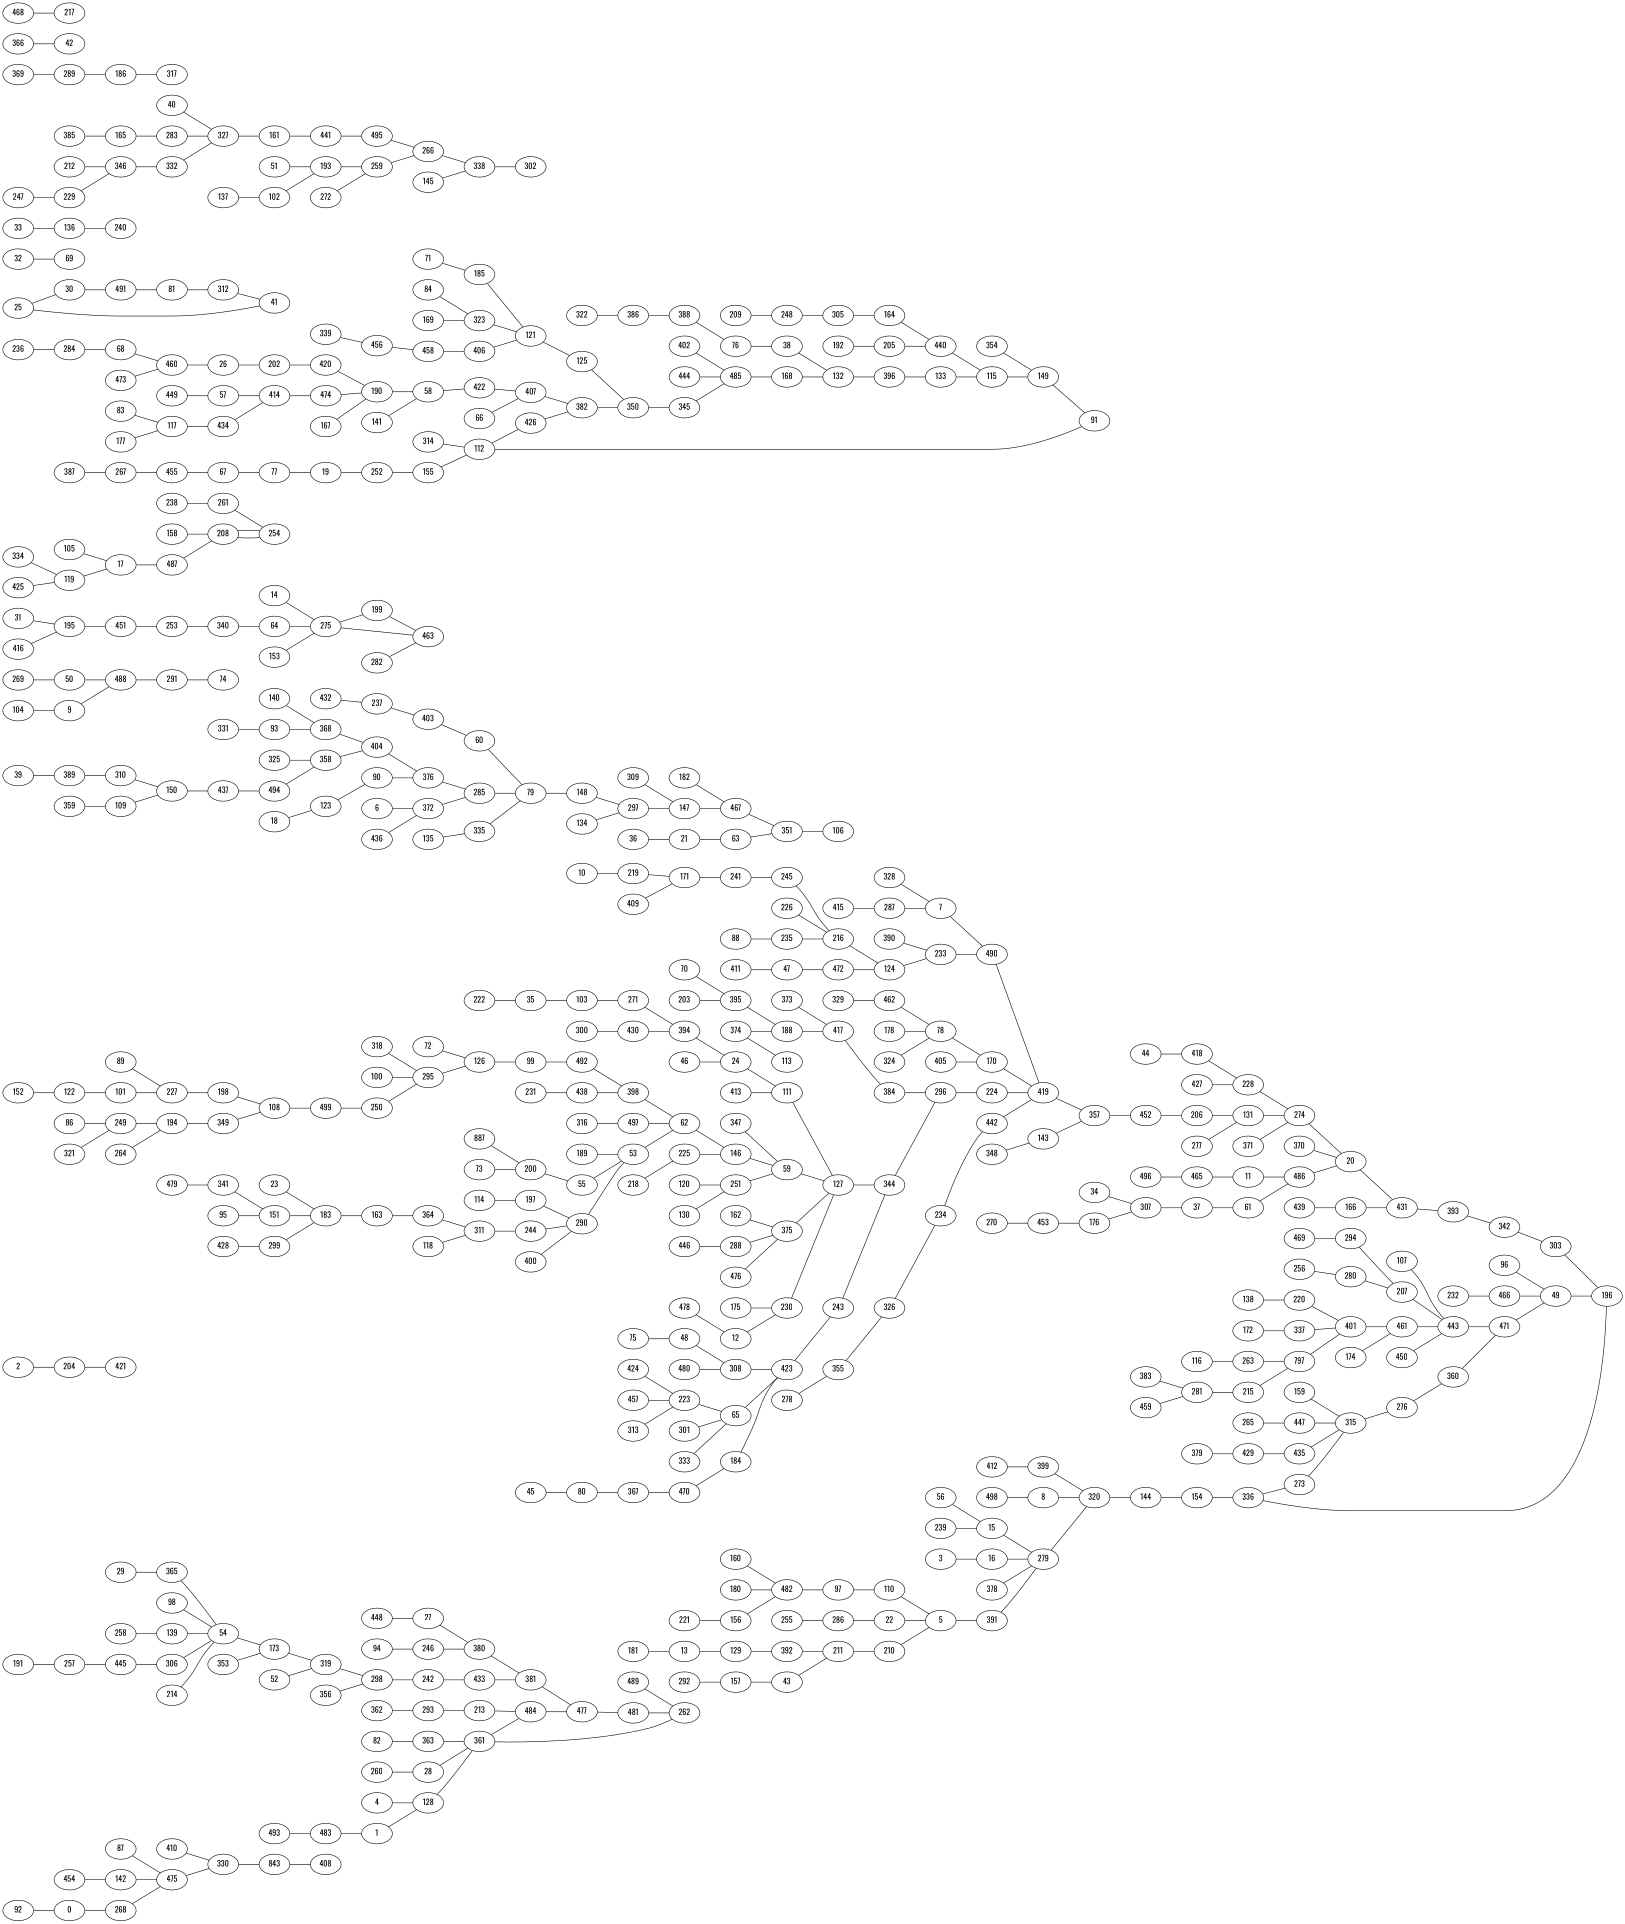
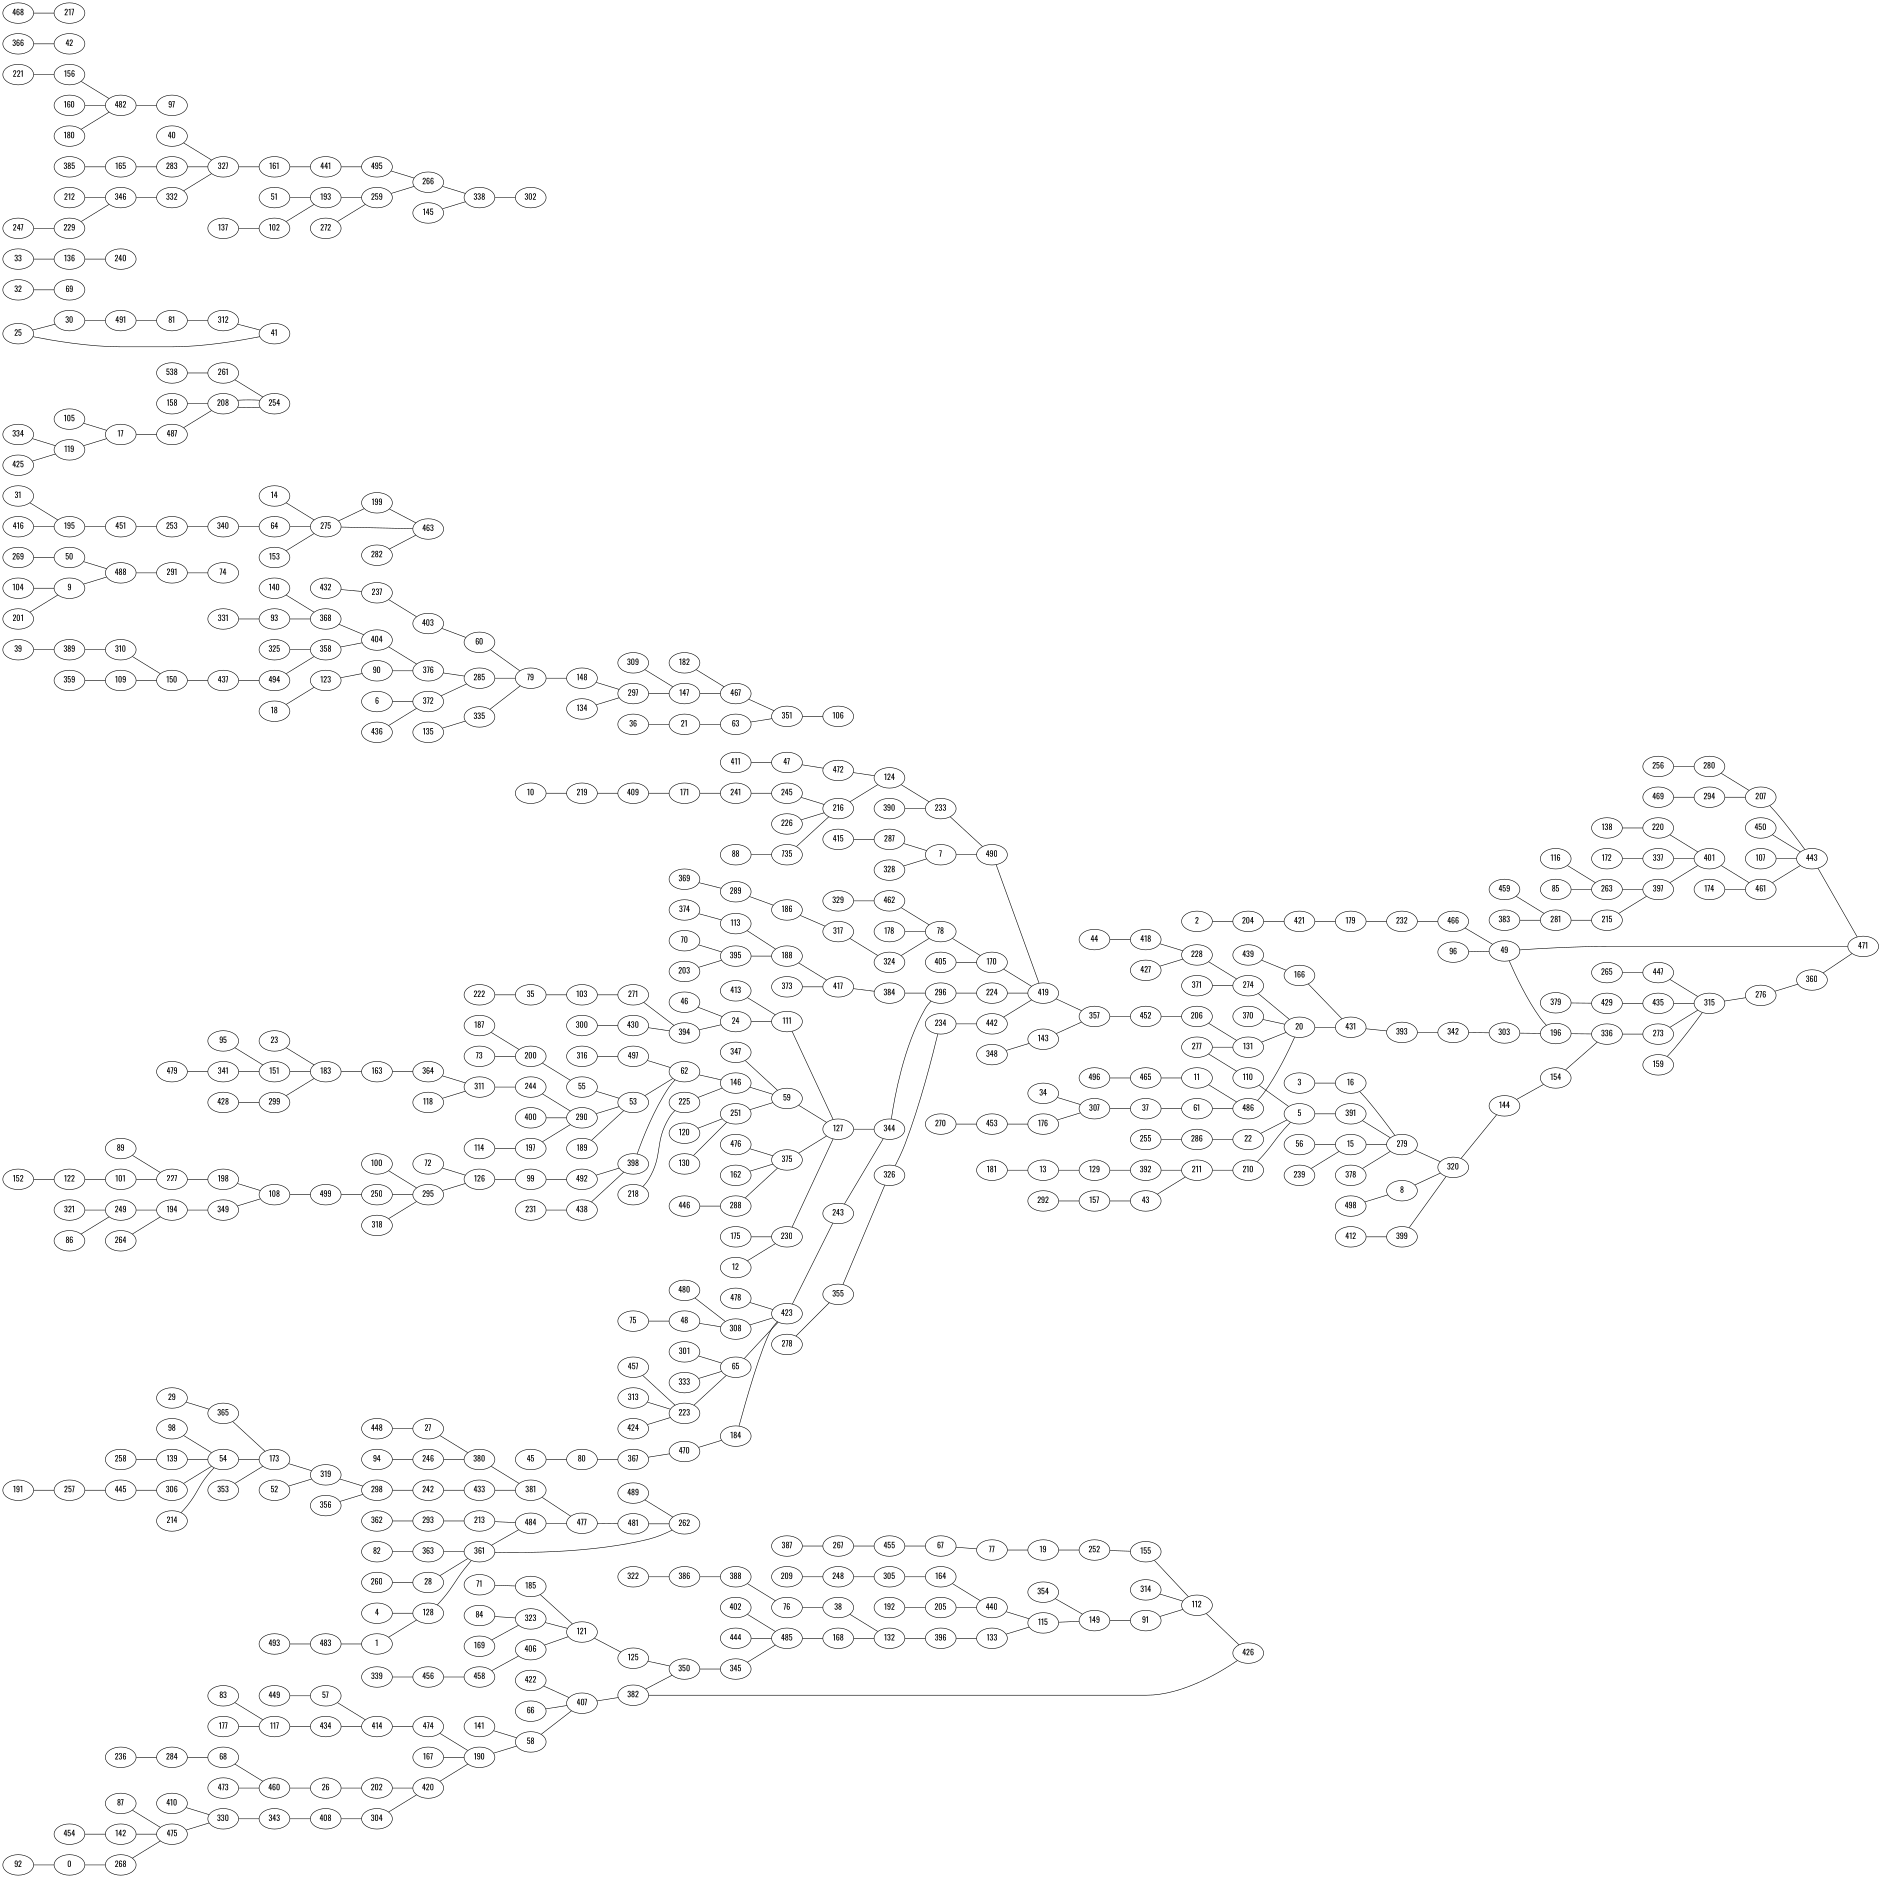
  graph {
    fontname=Oswald
    rankdir=LR
    node [fontname=Oswald]
    edge [fontname=Oswald]
    0
    268
    475
    330
    1
    128
    361
    363
    2
    204
    421
+   179
    3
    16
    279
    320
    4
    5
    391
    6
    372
    285
    79
    7
    490
    419
    357
    8
    144
    154
    9
    488
    291
    74
    10
    219
    171
    241
    11
    486
    20
    431
    12
    230
    127
    344
    13
    129
    392
    211
    14
    275
    199
    463
    15
    17
    487
    208
    254
    18
    123
    90
    376
    19
    252
    155
    112
    393
    342
    21
    63
    351
    106
    22
    23
    183
    163
    364
    24
    111
    25
    30
    491
    81
    26
    202
    420
    190
    27
    380
    381
    477
    28
    484
    29
    365
    54
    173
    312
    31
    195
    451
    253
    32
    69
    33
    136
    240
    34
    307
    37
    61
    35
    103
    271
    394
    36
    38
    132
    396
    133
    39
    389
    310
    150
    40
    327
    161
    441
    41
    43
    210
    44
    418
    228
    274
    45
    80
    367
    470
    46
    47
    472
    124
    233
    48
    308
    423
    243
    49
    196
    336
    273
    50
    51
    193
    259
    266
    52
    319
    298
    242
    53
    62
    146
    59
    55
    56
    57
    414
    474
    58
    422
    407
    382
    296
    60
    148
    297
    64
    65
    66
    350
    67
    77
    68
    460
    70
    395
    188
    417
    71
    185
    121
    125
    72
    126
    99
    492
    73
    200
    75
    76
    78
    170
    147
    184
    82
    83
    117
    434
    84
    323
+   85
    263
-   397 [label=797]
+   397
    401
    86
    249
    194
    349
    87
-   343 [label=843]
+   343
    88
-   235
+   235 [label=735]
    216
    89
    227
    198
    108
    91
    426
    92
    93
    368
    404
    94
    246
    95
    151
    96
    97
    110
    98
    398
    100
    295
    101
    102
    104
    105
    107
    443
    471
    499
    250
    109
    437
    494
    113
    384
    114
    197
    290
    115
    149
    116
    118
    311
    244
    119
    120
    251
    345
    122
    485
    224
    130
    131
    134
    467
    135
    335
    137
    138
    220
    461
    139
    140
    141
    142
    143
    452
    206
    145
    338
    302
    358
    152
    153
    315
    156
    482
    157
    158
    159
    276
    360
    160
    495
    162
    375
    164
    440
    165
    283
    166
    167
    168
    169
    245
    172
    337
    174
    175
    176
    177
    178
    232
    466
    180
    181
    182
    186
    317
    324
-   187 [label=887]
+   187
    189
    191
    257
    445
    306
    192
    205
    340
+   201
    203
    207
    209
    248
    305
    212
    346
    332
    213
    481
    214
    215
    218
    225
    221
    222
    223
    226
    229
    231
    438
    234
    442
    236
    284
    237
    403
-   238
+   238 [label=538]
    261
    239
    433
    247
    255
    286
    256
    280
    258
    260
    262
    264
    265
    447
    267
    455
    269
    270
    453
    272
    277
    278
    355
    326
    281
    282
    287
    288
    289
    292
    293
    294
    299
    300
    430
    301
    303
+   304
    309
    313
    314
    316
    497
    318
    321
    322
    386
    388
    325
    328
    329
    462
    408
    331
    333
    334
    339
    456
    458
    406
    341
    347
    348
    353
    354
    356
    359
    362
    366
    42
    369
    370
    371
    373
    374
    378
    379
    429
    435
    383
    385
    387
    390
    399
    400
    402
    405
    409
    410
    411
    412
    413
    415
    416
    424
    425
    427
    428
    432
    436
    439
    444
    446
    448
    449
    450
    454
    457
    459
    465
    468
    217
    469
    473
    476
    478
    479
    480
    483
    489
    493
    496
    498
    0 -- 268
    268 -- 475
    475 -- 330
    330 -- 343
    1 -- 128
    128 -- 361
    361 -- 484
    363 -- 361
    2 -- 204
    204 -- 421
+   421 -- 179
+   179 -- 232
    3 -- 16
    16 -- 279
    279 -- 320
    320 -- 144
    4 -- 128
    5 -- 391
    391 -- 279
    6 -- 372
    372 -- 285
    285 -- 79
    79 -- 148
    7 -- 490
    490 -- 419
    419 -- 357
    357 -- 452
    8 -- 320
    144 -- 154
    154 -- 336
    9 -- 488
    488 -- 291
    291 -- 74
    10 -- 219
-   219 -- 171
+   219 -- 409
    171 -- 241
    241 -- 245
    11 -- 486
    486 -- 20
    20 -- 431
    431 -- 393
    12 -- 230
    230 -- 127
    127 -- 344
    344 -- 296
    13 -- 129
    129 -- 392
    392 -- 211
    211 -- 210
    14 -- 275
    275 -- 199
    199 -- 463
    463 -- 275
    15 -- 279
    17 -- 487
    487 -- 208
    208 -- 254
    254 -- 208
    18 -- 123
    123 -- 90
    90 -- 376
    376 -- 285
    19 -- 252
    252 -- 155
    155 -- 112
    112 -- 426
    393 -- 342
    342 -- 303
    21 -- 63
    63 -- 351
    351 -- 106
    22 -- 5
    23 -- 183
    183 -- 163
    163 -- 364
    364 -- 311
    24 -- 111
    111 -- 127
    25 -- 30
    30 -- 491
    491 -- 81
    81 -- 312
    26 -- 202
    202 -- 420
    420 -- 190
    190 -- 58
    27 -- 380
    380 -- 381
    381 -- 477
    477 -- 481
    28 -- 361
    484 -- 477
    29 -- 365
-   365 -- 54
+   365 -- 173
    54 -- 173
    173 -- 319
    312 -- 41
    31 -- 195
    195 -- 451
    451 -- 253
    253 -- 340
    32 -- 69
    33 -- 136
    136 -- 240
    34 -- 307
    307 -- 37
    37 -- 61
    61 -- 486
    35 -- 103
    103 -- 271
    271 -- 394
    394 -- 24
    36 -- 21
    38 -- 132
    132 -- 396
    396 -- 133
    133 -- 115
    39 -- 389
    389 -- 310
    310 -- 150
    150 -- 437
    40 -- 327
    327 -- 161
    161 -- 441
    441 -- 495
    41 -- 25
    43 -- 211
    210 -- 5
    44 -- 418
    418 -- 228
    228 -- 274
    274 -- 20
    45 -- 80
    80 -- 367
    367 -- 470
    470 -- 184
    46 -- 24
    47 -- 472
    472 -- 124
    124 -- 233
    233 -- 490
    48 -- 308
    308 -- 423
    423 -- 243
    243 -- 344
    49 -- 196
    196 -- 336
    336 -- 273
    273 -- 315
    50 -- 488
    51 -- 193
    193 -- 259
    259 -- 266
    266 -- 338
    52 -- 319
    319 -- 298
    298 -- 242
    242 -- 433
    53 -- 62
    62 -- 146
    146 -- 59
    59 -- 127
    55 -- 53
    56 -- 15
    57 -- 414
    414 -- 474
    474 -- 190
-   58 -- 422
+   58 -- 407
    422 -- 407
    407 -- 382
    382 -- 350
    296 -- 224
    60 -- 79
    148 -- 297
    297 -- 147
    64 -- 275
    65 -- 423
    66 -- 407
    350 -- 345
    67 -- 77
    77 -- 19
    68 -- 460
    460 -- 26
    70 -- 395
    395 -- 188
    188 -- 417
    417 -- 384
    71 -- 185
    185 -- 121
    121 -- 125
    125 -- 350
    72 -- 126
    126 -- 99
    99 -- 492
    492 -- 398
    73 -- 200
    200 -- 55
    75 -- 48
    76 -- 38
    78 -- 170
    170 -- 419
    147 -- 467
    184 -- 423
    82 -- 363
    83 -- 117
    117 -- 434
    434 -- 414
    84 -- 323
    323 -- 121
+   85 -- 263
    263 -- 397
    397 -- 401
    401 -- 461
    86 -- 249
    249 -- 194
    194 -- 349
    349 -- 108
    87 -- 475
    343 -- 408
    88 -- 235
    235 -- 216
    216 -- 124
    89 -- 227
    227 -- 198
    198 -- 108
    108 -- 499
    91 -- 112
    426 -- 382
    92 -- 0
    93 -- 368
    368 -- 404
    404 -- 376
    94 -- 246
    246 -- 380
    95 -- 151
    151 -- 183
    96 -- 49
-   97 -- 110
+   277 -- 110
    110 -- 5
    98 -- 54
    398 -- 62
    100 -- 295
    295 -- 126
    101 -- 227
    102 -- 193
    104 -- 9
    105 -- 17
    107 -- 443
    443 -- 471
    471 -- 49
    499 -- 250
    250 -- 295
    109 -- 150
    437 -- 494
    494 -- 358
-   374 -- 188
+   113 -- 188
    384 -- 296
    114 -- 197
    197 -- 290
    290 -- 53
    115 -- 149
    149 -- 91
    116 -- 263
    118 -- 311
    311 -- 244
    244 -- 290
    119 -- 17
    120 -- 251
    251 -- 59
    345 -- 485
    122 -- 101
    485 -- 168
    224 -- 419
    130 -- 251
-   131 -- 274
+   131 -- 20
    134 -- 297
    467 -- 351
    135 -- 335
    335 -- 79
    137 -- 102
    138 -- 220
    220 -- 401
    461 -- 443
    139 -- 54
    140 -- 368
    141 -- 58
    142 -- 475
    143 -- 357
    452 -- 206
    206 -- 131
    145 -- 338
    338 -- 302
    358 -- 404
    152 -- 122
    153 -- 275
    315 -- 276
    156 -- 482
    482 -- 97
    157 -- 43
    158 -- 208
    159 -- 315
    276 -- 360
    360 -- 471
    160 -- 482
    495 -- 266
    162 -- 375
    375 -- 127
    164 -- 440
    440 -- 115
    165 -- 283
    283 -- 327
    166 -- 431
    167 -- 190
    168 -- 132
    169 -- 323
    245 -- 216
    172 -- 337
    337 -- 401
    174 -- 461
    175 -- 230
    176 -- 307
    177 -- 117
    178 -- 78
    232 -- 466
    466 -- 49
    180 -- 482
    181 -- 13
    182 -- 467
    186 -- 317
+   317 -- 324
    324 -- 78
    187 -- 200
    189 -- 53
    191 -- 257
    257 -- 445
    445 -- 306
    306 -- 54
    192 -- 205
    205 -- 440
    340 -- 64
+   201 -- 9
    203 -- 395
    207 -- 443
    209 -- 248
    248 -- 305
    305 -- 164
    212 -- 346
    346 -- 332
    332 -- 327
    213 -- 484
    481 -- 262
    214 -- 54
    215 -- 397
    218 -- 225
    225 -- 146
    221 -- 156
    222 -- 35
    223 -- 65
    226 -- 216
    229 -- 346
    231 -- 438
    438 -- 398
    234 -- 442
    442 -- 419
    236 -- 284
    284 -- 68
    237 -- 403
    403 -- 60
    238 -- 261
    261 -- 254
    239 -- 15
    433 -- 381
    247 -- 229
    255 -- 286
    286 -- 22
    256 -- 280
    280 -- 207
    258 -- 139
    260 -- 28
    262 -- 361
    264 -- 194
    265 -- 447
    447 -- 315
    267 -- 455
    455 -- 67
    269 -- 50
    270 -- 453
    453 -- 176
    272 -- 259
    277 -- 131
    278 -- 355
    355 -- 326
    326 -- 234
    281 -- 215
    282 -- 463
    287 -- 7
    288 -- 375
    289 -- 186
    292 -- 157
    293 -- 213
    294 -- 207
    299 -- 183
    300 -- 430
    430 -- 394
    301 -- 65
    303 -- 196
+   304 -- 420
    309 -- 147
    313 -- 223
    314 -- 112
    316 -- 497
    497 -- 62
    318 -- 295
    321 -- 249
    322 -- 386
    386 -- 388
    388 -- 76
    325 -- 358
    328 -- 7
    329 -- 462
    462 -- 78
+   408 -- 304
    331 -- 93
    333 -- 65
    334 -- 119
    339 -- 456
    456 -- 458
    458 -- 406
    406 -- 121
    341 -- 151
    347 -- 59
    348 -- 143
    353 -- 173
    354 -- 149
    356 -- 298
    359 -- 109
    362 -- 293
    366 -- 42
    369 -- 289
    370 -- 20
    371 -- 274
    373 -- 417
    374 -- 113
    378 -- 279
    379 -- 429
    429 -- 435
    435 -- 315
    383 -- 281
    385 -- 165
    387 -- 267
    390 -- 233
    399 -- 320
    400 -- 290
    402 -- 485
    405 -- 170
    409 -- 171
    410 -- 330
    411 -- 47
    412 -- 399
    413 -- 111
    415 -- 287
    416 -- 195
    424 -- 223
    425 -- 119
    427 -- 228
    428 -- 299
    432 -- 237
    436 -- 372
    439 -- 166
    444 -- 485
    446 -- 288
    448 -- 27
    449 -- 57
    450 -- 443
    454 -- 142
    457 -- 223
    459 -- 281
    465 -- 11
    468 -- 217
    469 -- 294
    473 -- 460
    476 -- 375
-   478 -- 12
+   478 -- 423
    479 -- 341
    480 -- 308
    483 -- 1
    489 -- 262
    493 -- 483
    496 -- 465
    498 -- 8
  }
